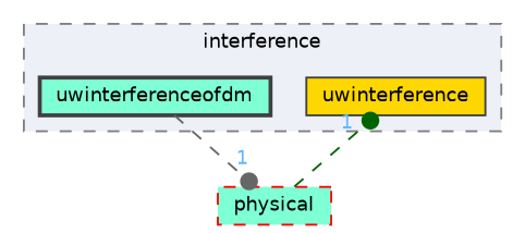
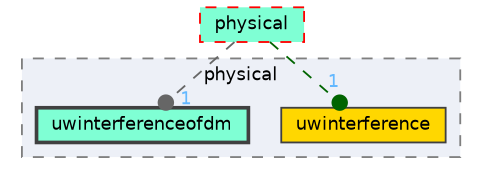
  digraph {
    compound=true
    node [color=grey25 fillcolor=aquamarine fontname=Helvetica fontsize=10 shape=box]
    edge [arrowhead=dot fontcolor=steelblue1 fontname=Helvetica fontsize=10 headlabel=1 labeldistance=1.5 labelfontname=Helvetica labelfontsize=10 style=dashed]
    n1 [fillcolor=gold height=0.2 label=uwinterference style=filled width=0.4]
    n2 [height=0.2 label=uwinterferenceofdm style="filled,bold" width=0.4]
    n3 [color=red height=0.2 label=physical style="filled,dashed" width=0.4]
    subgraph cluster_1 {
      bgcolor="#edf0f7"
      fontname=Helvetica
      fontsize=10
-     label=interference
+     label=physical
      pencolor=grey50
      style="filled,dashed"
      n1
      n2
    }
-   n2 -> n3 [color=gray40]
+   n3 -> n2 [color=gray40]
    n3 -> n1 [color=darkgreen]
  }
